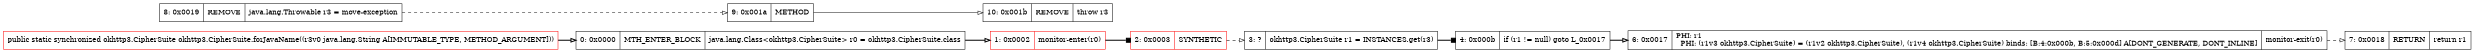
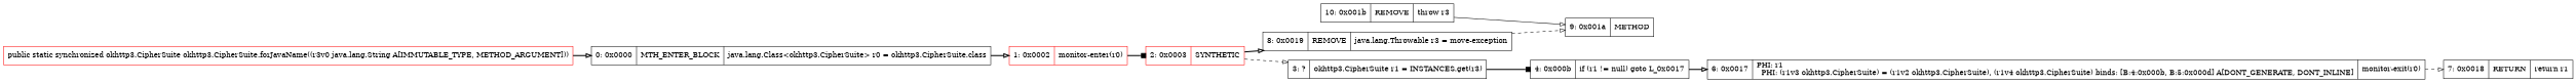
  digraph {
    rankdir=LR
    node [color=black shape=record]
    edge [arrowhead=onormal style=bold]
    n1 [label="{0\:\ 0x0000|MTH_ENTER_BLOCK\l|java.lang.Class\<okhttp3.CipherSuite\> r0 = okhttp3.CipherSuite.class\l}"]
    n2 [color=red label="{1\:\ 0x0002|monitor\-enter(r0)\l}"]
    n3 [color=red label="{2\:\ 0x0003|SYNTHETIC\l}"]
    n4 [label="{3\:\ ?|okhttp3.CipherSuite r1 = INSTANCES.get(r3)\l}"]
    n5 [label="{8\:\ 0x0019|REMOVE\l|java.lang.Throwable r3 = move\-exception\l}"]
    n6 [label="{4\:\ 0x000b|if (r1 != null) goto L_0x0017\l}"]
    n7 [label="{9\:\ 0x001a|METHOD\l}"]
    n8 [label="{6\:\ 0x0017|PHI: r1 \l  PHI: (r1v3 okhttp3.CipherSuite) = (r1v2 okhttp3.CipherSuite), (r1v4 okhttp3.CipherSuite) binds: [B:4:0x000b, B:5:0x000d] A[DONT_GENERATE, DONT_INLINE]\l|monitor\-exit(r0)\l}"]
    n9 [label="{7\:\ 0x0018|RETURN\l|return r1\l}"]
    n10 [label="{10\:\ 0x001b|REMOVE\l|throw r3\l}"]
    n11 [color=red label="{public static synchronized okhttp3.CipherSuite okhttp3.CipherSuite.forJavaName((r3v0 java.lang.String A[IMMUTABLE_TYPE, METHOD_ARGUMENT])) }"]
    n1 -> n2
    n2 -> n3 [arrowhead=box]
    n3 -> n4 [style=dashed]
+   n3 -> n5
    n4 -> n6 [arrowhead=box]
    n5 -> n7 [style=dashed]
    n6 -> n8
-   n7 -> n10 [style=solid]
+   n10 -> n7 [style=solid]
    n8 -> n9 [style=dashed]
    n11 -> n1
  }
